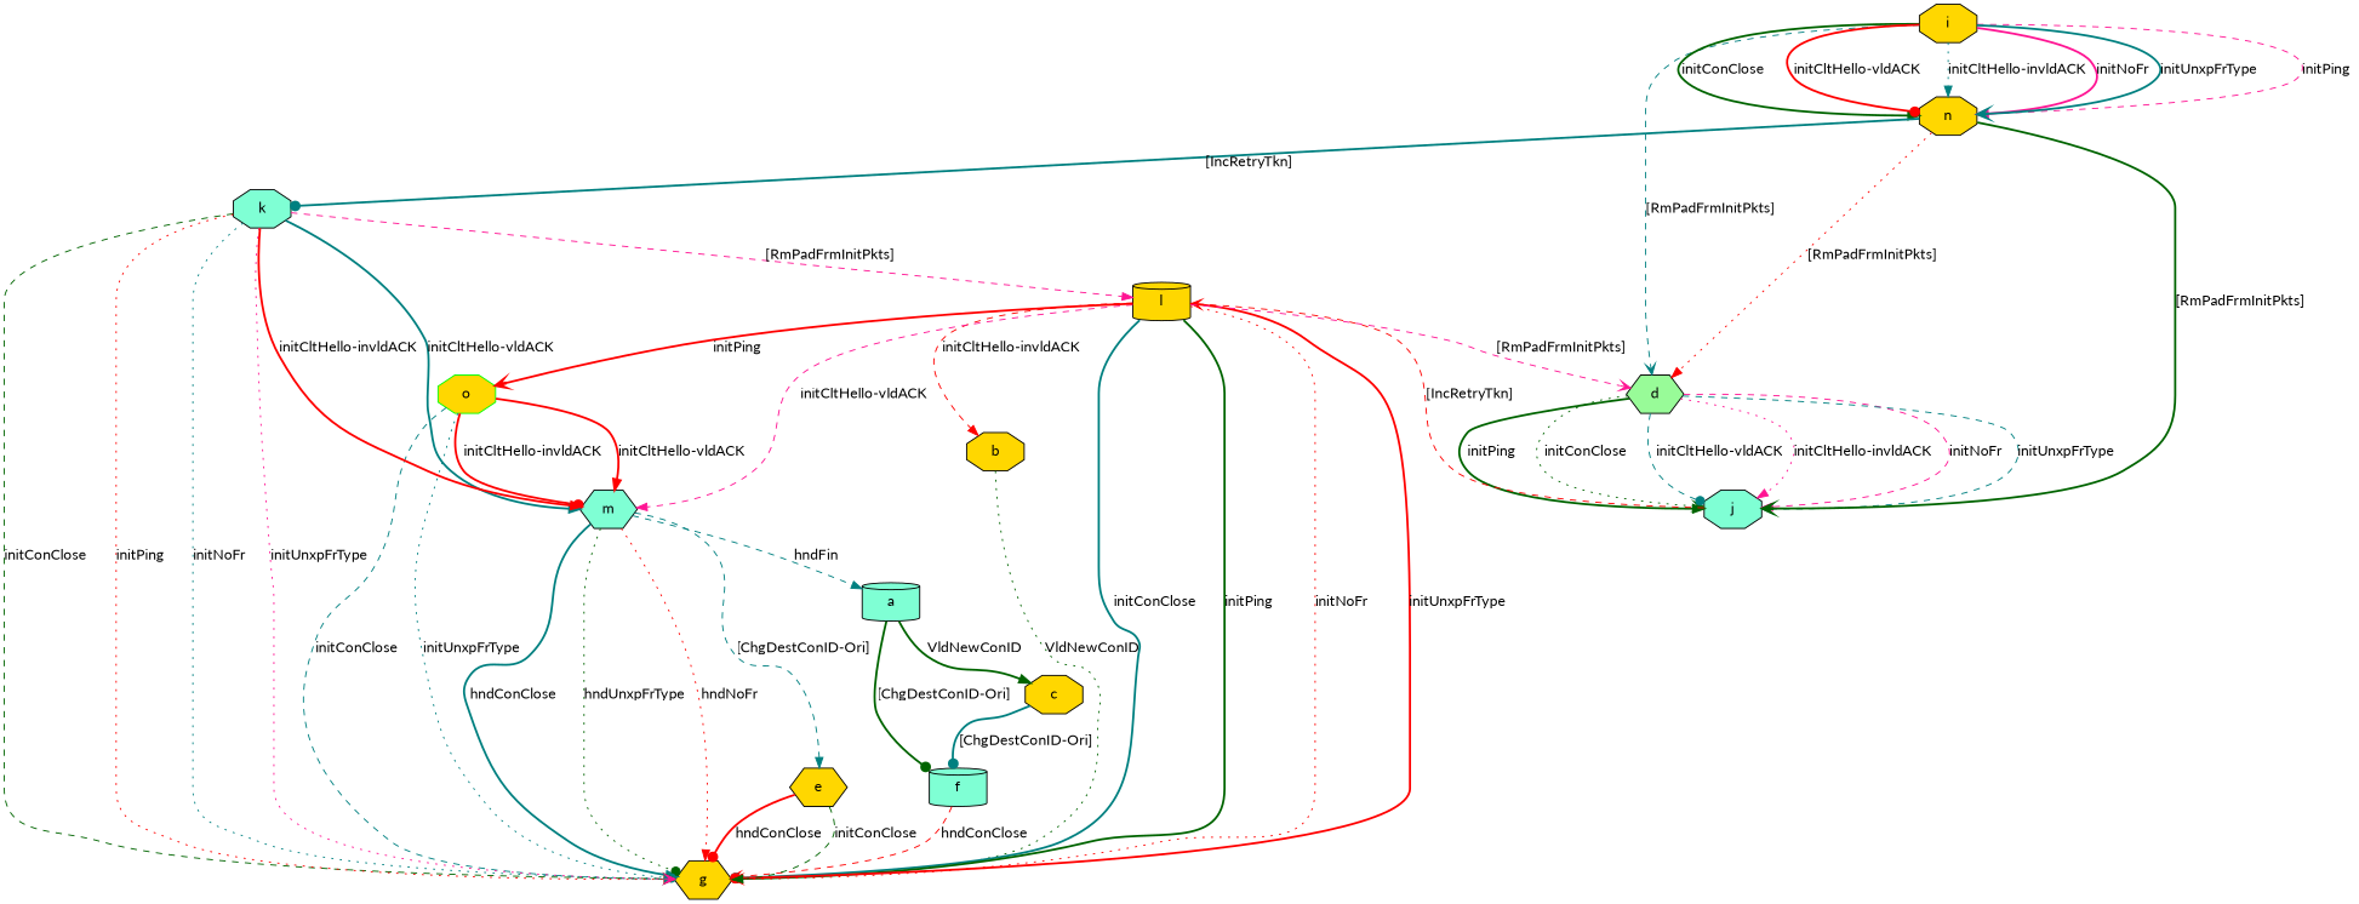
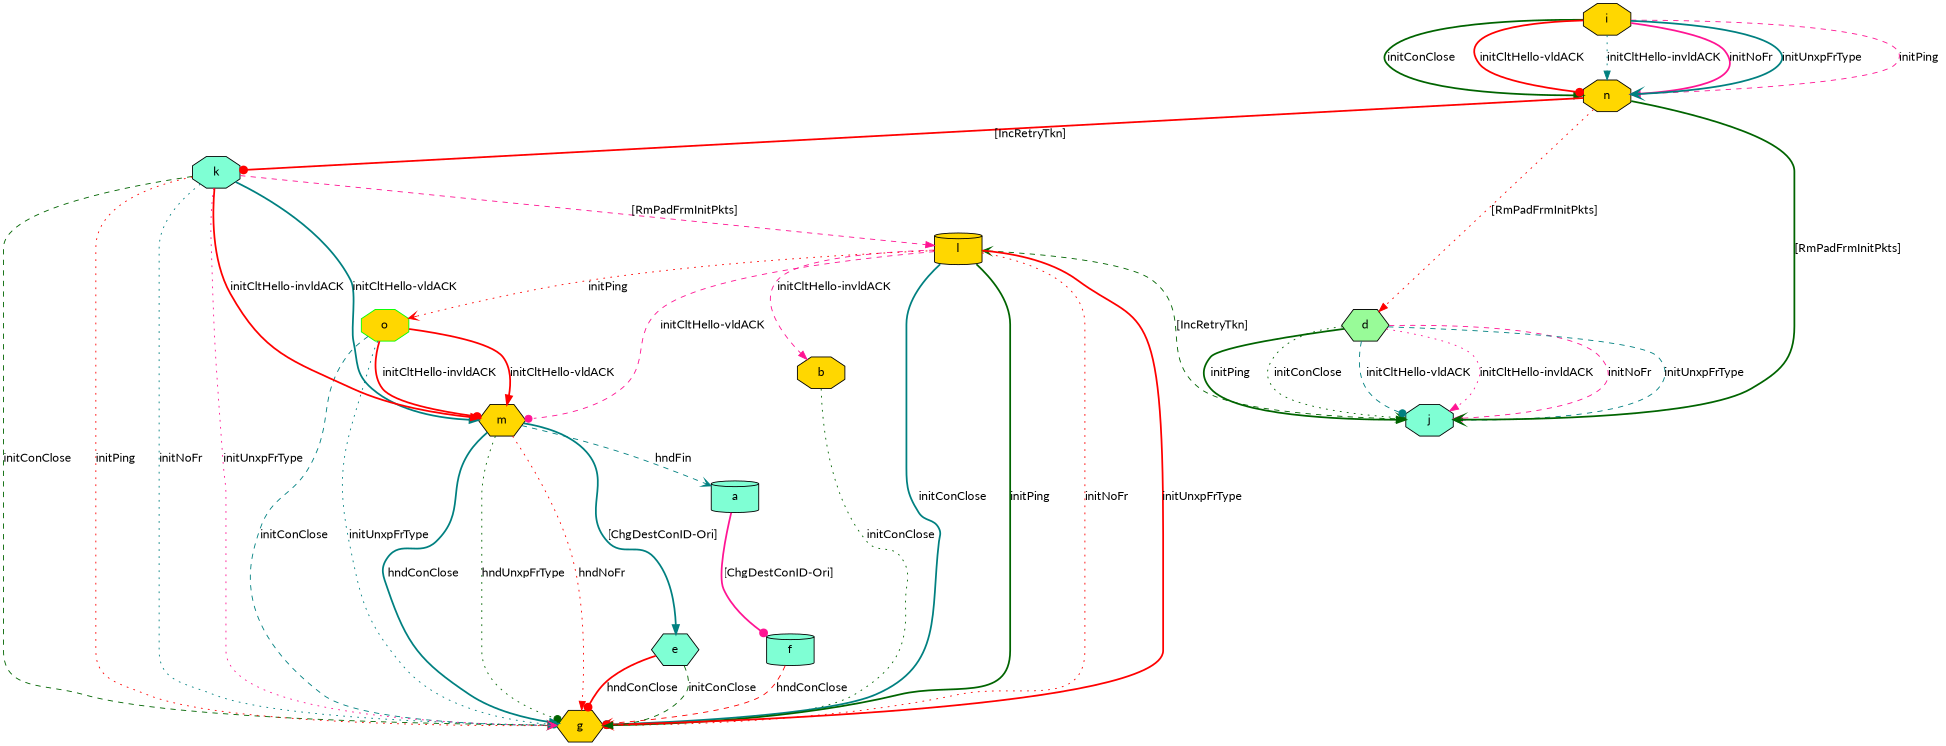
  digraph {
    fontname=Lato
    node [fillcolor=gold fontname=Lato shape=octagon style=filled]
    edge [arrowhead=normal color=teal fontname=Lato style=bold]
    a [fillcolor=aquamarine shape=cylinder]
-   c
    f [fillcolor=aquamarine shape=cylinder]
    g [shape=hexagon]
    b
    d [fillcolor=palegreen shape=hexagon]
    j [fillcolor=aquamarine]
    l [shape=cylinder]
-   m [fillcolor=aquamarine shape=hexagon]
+   m [shape=hexagon]
    o [color=green]
-   e [shape=hexagon]
+   e [fillcolor=aquamarine shape=hexagon]
    i
    n
    k [fillcolor=aquamarine]
-   a -> c [color=darkgreen label="VldNewConID "]
-   a -> f [arrowhead=dot color=darkgreen label="[ChgDestConID-Ori] "]
-   c -> f [arrowhead=dot label="[ChgDestConID-Ori] "]
+   a -> f [arrowhead=dot color=deeppink label="[ChgDestConID-Ori] "]
    f -> g [arrowhead=vee color=red label="hndConClose " style=dashed]
-   b -> g [arrowhead=dot color=darkgreen label="VldNewConID " style=dotted]
+   b -> g [arrowhead=dot color=darkgreen label="initConClose " style=dotted]
    d -> j [color=darkgreen label="initPing "]
    d -> j [arrowhead=vee color=darkgreen label="initConClose " style=dotted]
    d -> j [arrowhead=dot label="initCltHello-vldACK " style=dashed]
    d -> j [color=deeppink label="initCltHello-invldACK " style=dotted]
    d -> j [color=deeppink label="initNoFr " style=dashed]
    d -> j [arrowhead=vee label="initUnxpFrType " style=dashed]
-   j -> l [arrowhead=vee color=red label="[IncRetryTkn] " style=dashed]
+   j -> l [arrowhead=vee color=darkgreen label="[IncRetryTkn] " style=dashed]
    l -> g [arrowhead=dot label="initConClose "]
    l -> g [color=darkgreen label="initPing "]
    l -> g [arrowhead=vee color=red label="initNoFr " style=dotted]
    l -> g [arrowhead=dot color=red label="initUnxpFrType "]
-   l -> b [color=red label="initCltHello-invldACK " style=dashed]
-   l -> d [arrowhead=vee color=deeppink label="[RmPadFrmInitPkts] " style=dashed]
-   l -> m [color=deeppink label="initCltHello-vldACK " style=dashed]
-   l -> o [arrowhead=vee color=red label="initPing "]
-   m -> a [label="hndFin " style=dashed]
+   l -> b [color=deeppink label="initCltHello-invldACK " style=dashed]
+   l -> m [arrowhead=dot color=deeppink label="initCltHello-vldACK " style=dashed]
+   l -> o [arrowhead=vee color=red label="initPing " style=dotted]
+   m -> a [arrowhead=vee label="hndFin " style=dashed]
    m -> g [label="hndConClose "]
    m -> g [arrowhead=dot color=darkgreen label="hndUnxpFrType " style=dotted]
    m -> g [color=red label="hndNoFr " style=dotted]
-   m -> e [label="[ChgDestConID-Ori] " style=dashed]
+   m -> e [label="[ChgDestConID-Ori] "]
    o -> g [label="initConClose " style=dashed]
    o -> g [arrowhead=dot label="initUnxpFrType " style=dotted]
    o -> m [color=red label="initCltHello-vldACK "]
    o -> m [arrowhead=dot color=red label="initCltHello-invldACK "]
    e -> g [color=darkgreen label="initConClose " style=dashed]
    e -> g [arrowhead=dot color=red label="hndConClose "]
-   i -> d [arrowhead=vee label="[RmPadFrmInitPkts] " style=dashed]
    i -> n [color=deeppink label="initPing " style=dashed]
    i -> n [color=darkgreen label="initConClose "]
    i -> n [arrowhead=dot color=red label="initCltHello-vldACK "]
    i -> n [label="initCltHello-invldACK " style=dotted]
    i -> n [color=deeppink label="initNoFr "]
    i -> n [arrowhead=vee label="initUnxpFrType "]
    n -> d [color=red label="[RmPadFrmInitPkts] " style=dotted]
    n -> j [arrowhead=vee color=darkgreen label="[RmPadFrmInitPkts] "]
-   n -> k [arrowhead=dot label="[IncRetryTkn] "]
+   n -> k [arrowhead=dot color=red label="[IncRetryTkn] "]
    k -> g [arrowhead=vee color=darkgreen label="initConClose " style=dashed]
    k -> g [color=red label="initPing " style=dotted]
    k -> g [label="initNoFr " style=dotted]
    k -> g [arrowhead=vee color=deeppink label="initUnxpFrType " style=dotted]
    k -> l [color=deeppink label="[RmPadFrmInitPkts] " style=dashed]
    k -> m [label="initCltHello-vldACK "]
    k -> m [color=red label="initCltHello-invldACK "]
  }
